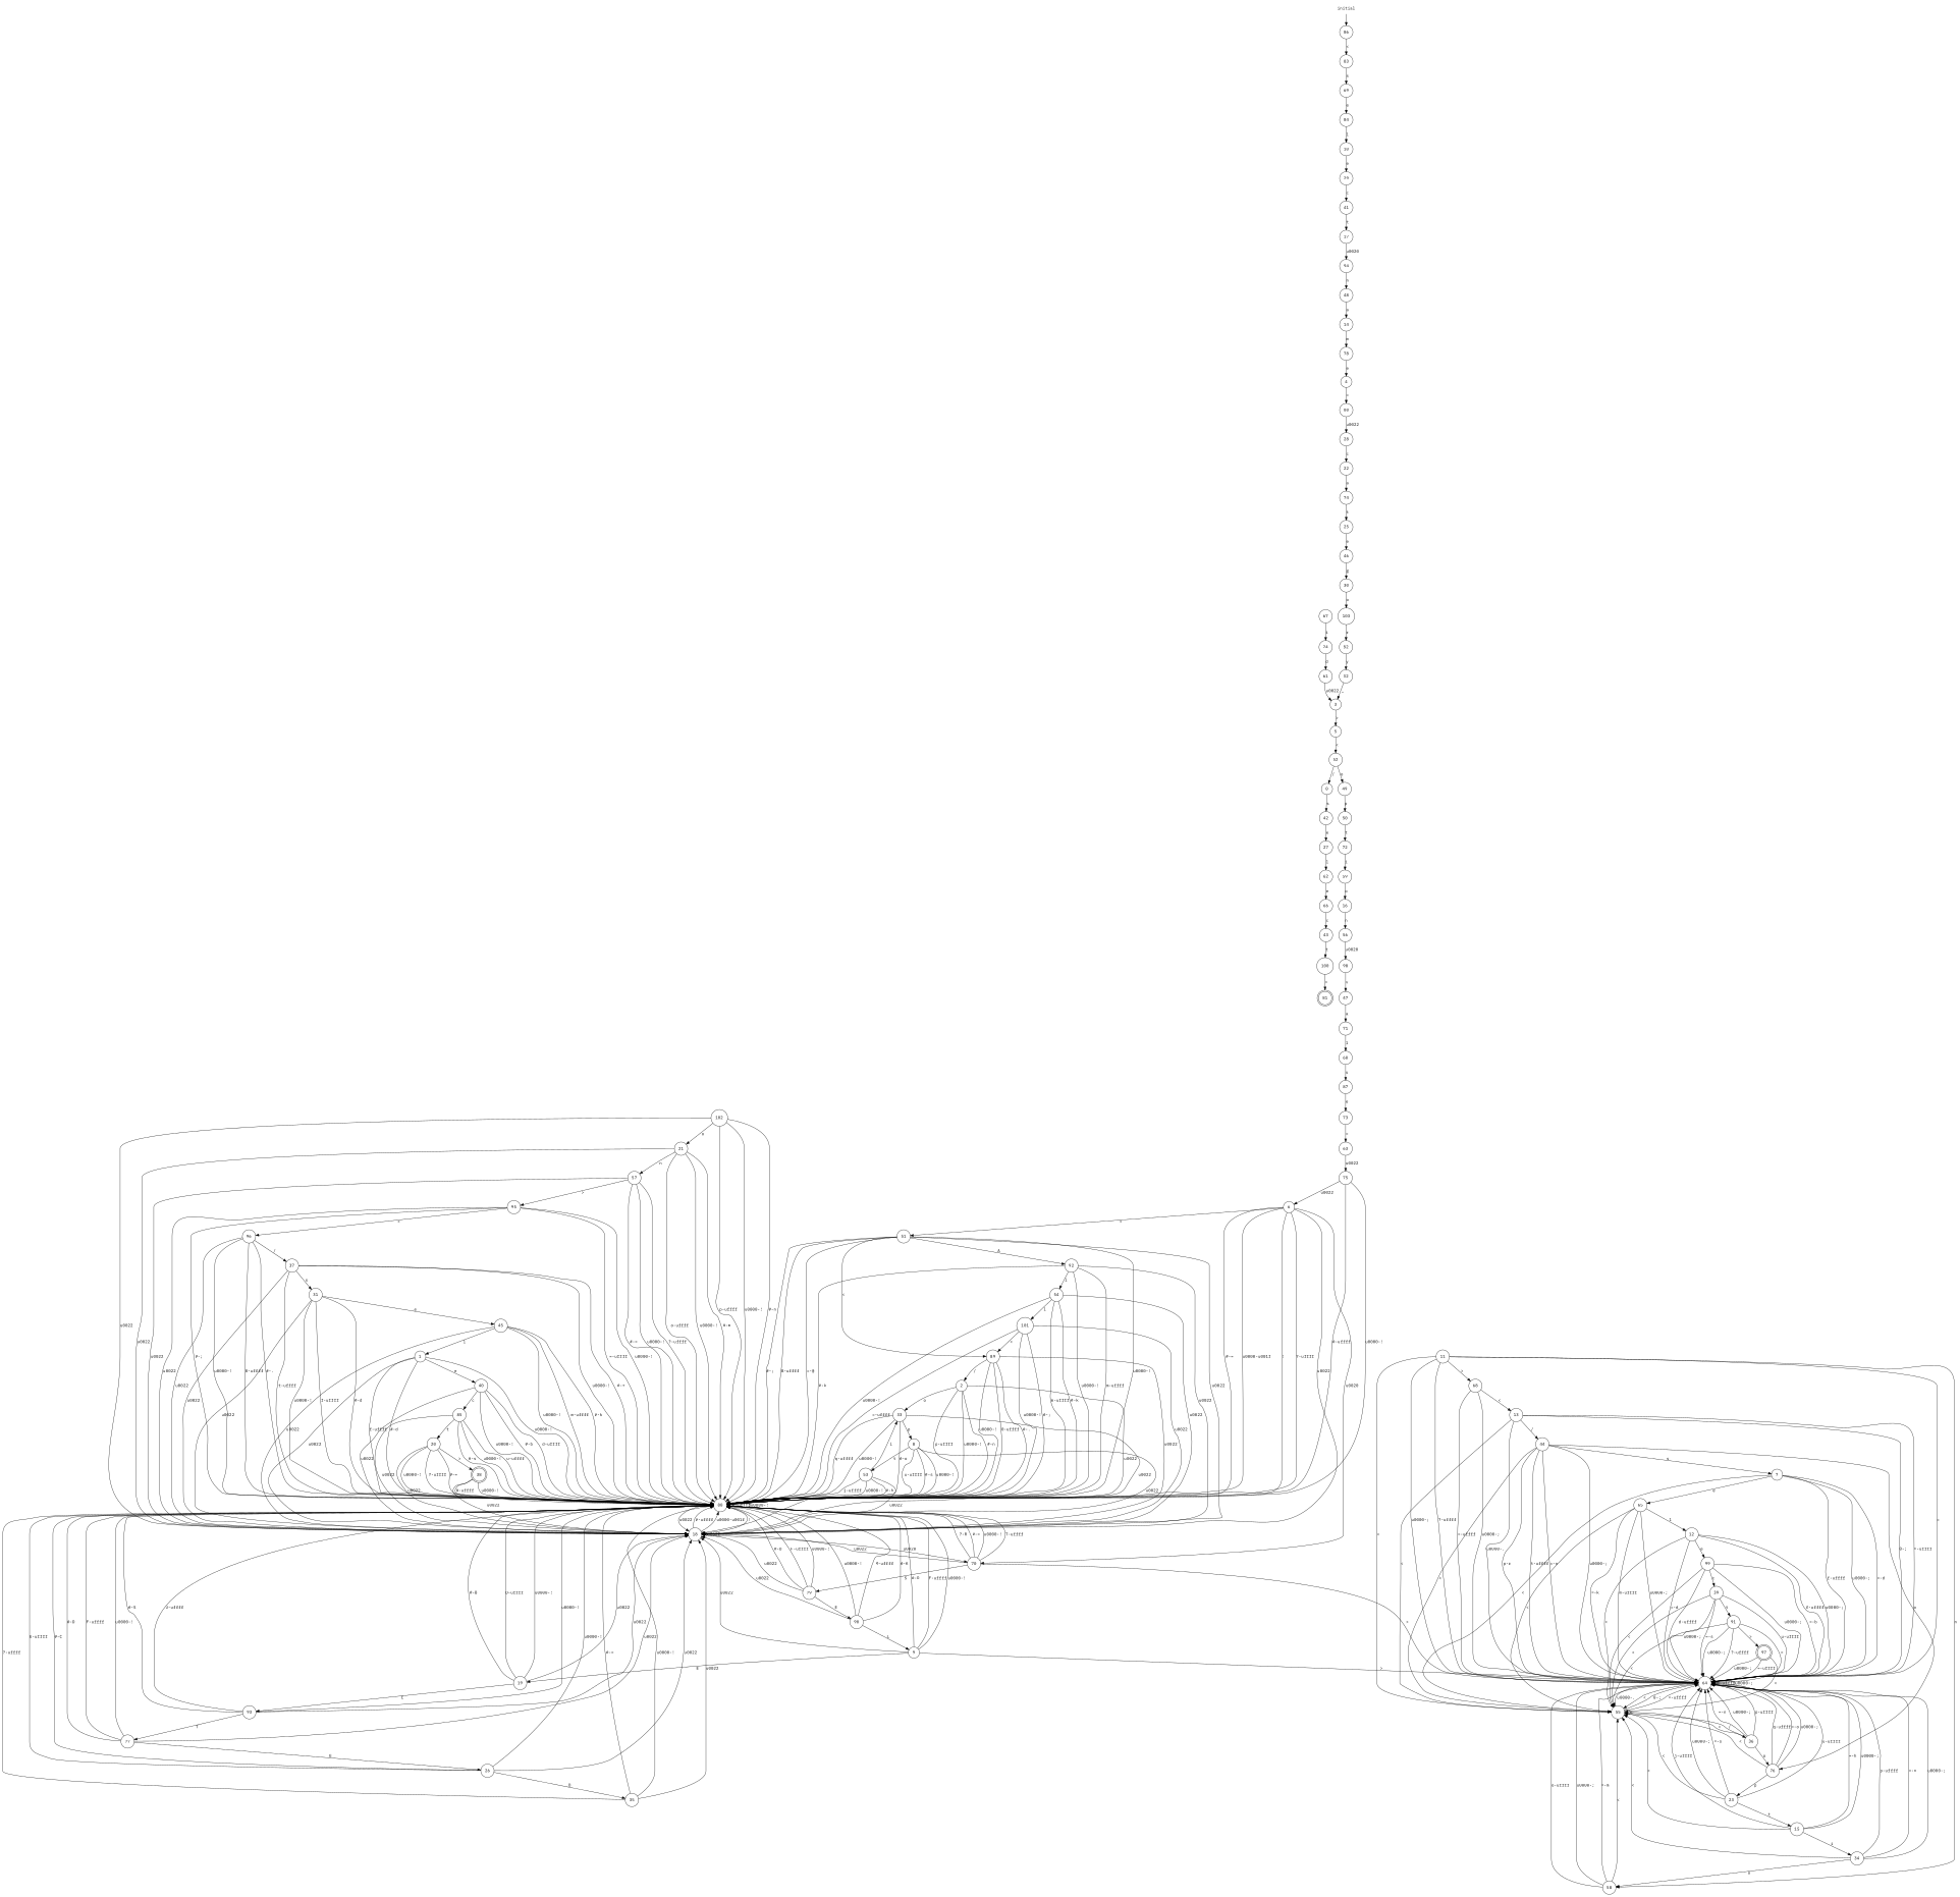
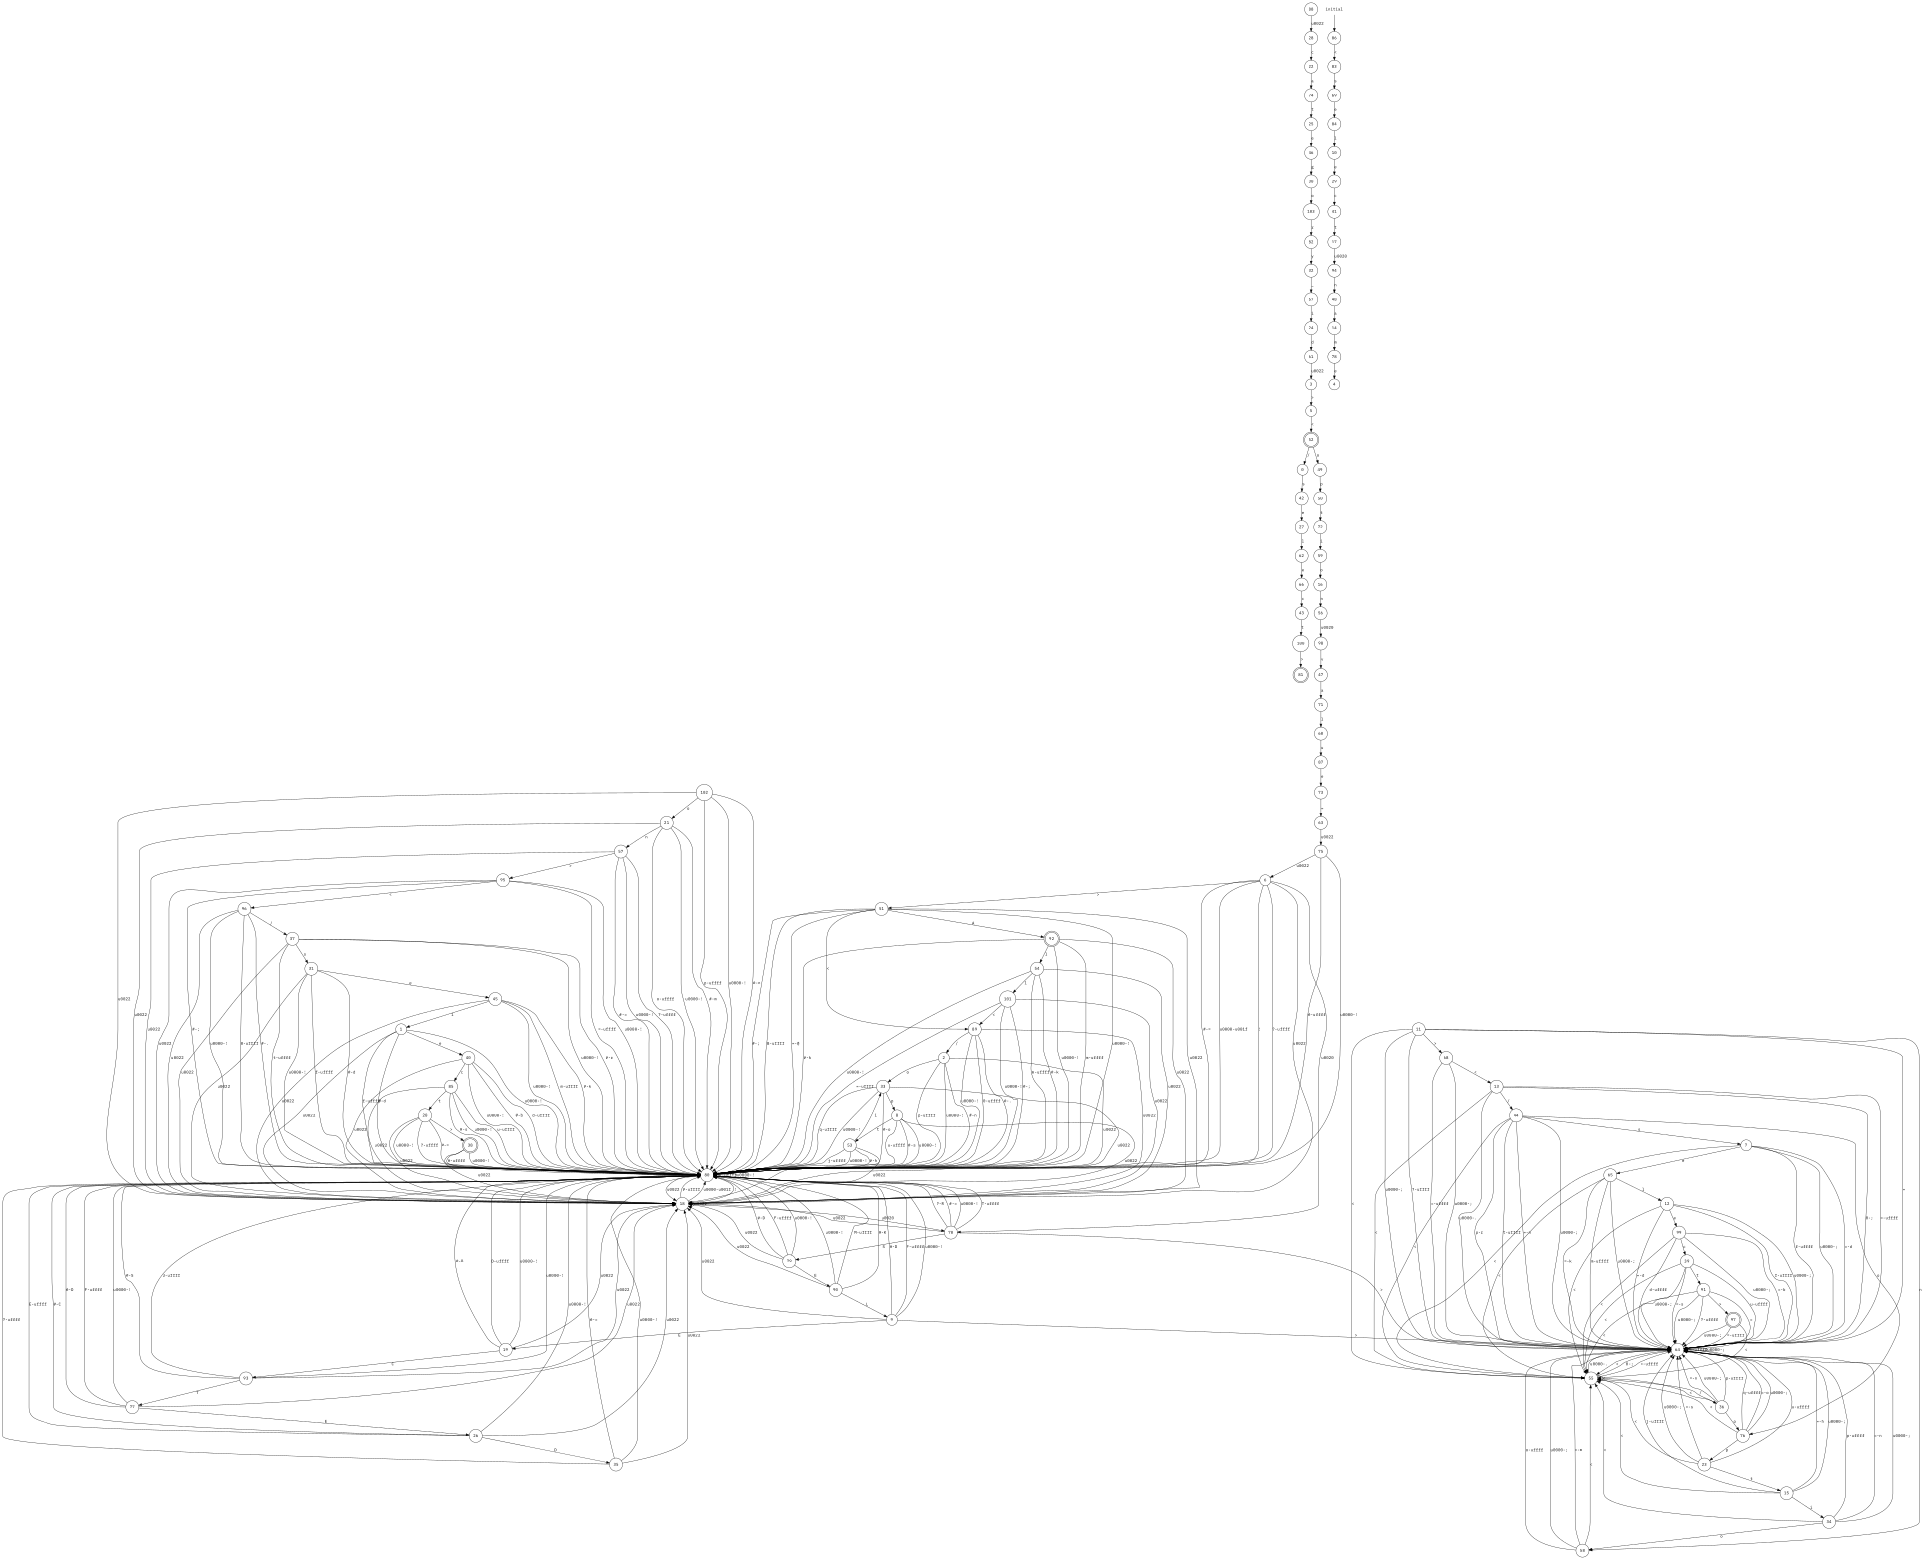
  digraph {
    fontname="IBM Plex Mono"
    rankdir=TB
    node [fontname="IBM Plex Mono" shape=circle]
    edge [fontname="IBM Plex Mono"]
    0
    42
    27
    62
    1
    18
    80
    40
    70
    85
    64
    79
    20
    2
    33
    8
    53
    3
    5
-   52
+   52 [shape=doublecircle]
    49
    4
    88
    28
    22
    50
    6
    51
-   92
+   92 [shape=doublecircle]
    89
    54
    55
    90
    7
    65
    12
    36
    99
    76
    102
    21
    9
    19
    93
    77
    10
    29
    41
    17
    11
    68
    58
    13
    44
    39
    91
    23
    14
    78
    15
    34
    16
    56
    98
    47
    94
    48
    26
    38 [shape=doublecircle]
    57
    95
    96
    74
    25
    46
    24
    61
    30
    103
    35
    66
    43
    82
    32
    31
    45
    67
    37
    97 [shape=doublecircle]
    100
    81 [shape=doublecircle]
    71
    60
    87
    72
    59
    101
    73
    63
    75
    69
    84
    83
    86
    initial [shape=plaintext]
    0 -> 42 [label=s]
    42 -> 27 [label=e]
    27 -> 62 [label=l]
    62 -> 66 [label=e]
    1 -> 18 [label="\u0022"]
    1 -> 80 [label="\u0000-!"]
    1 -> 80 [label="f-\uffff"]
    1 -> 80 [label="#-d"]
    1 -> 40 [label=e]
    18 -> 18 [label="\u0022"]
    18 -> 80 [label="#-\uffff"]
    18 -> 80 [label="\u0000-\u001f"]
    18 -> 80 [label="!"]
    18 -> 70 [label="\u0020"]
    80 -> 18 [label="\u0022"]
    80 -> 80 [label="#-\uffff"]
    80 -> 80 [label="\u0000-!"]
    40 -> 18 [label="\u0022"]
    40 -> 80 [label="\u0000-!"]
    40 -> 80 [label="#-b"]
    40 -> 80 [label="d-\uffff"]
    40 -> 85 [label=c]
    70 -> 18 [label="\u0022"]
    70 -> 80 [label="?-R"]
    70 -> 80 [label="#-="]
    70 -> 80 [label="\u0000-!"]
    70 -> 80 [label="T-\uffff"]
    70 -> 64 [label=">"]
    70 -> 79 [label=S]
    85 -> 18 [label="\u0022"]
    85 -> 80 [label="#-s"]
    85 -> 80 [label="\u0000-!"]
    85 -> 80 [label="u-\uffff"]
    85 -> 20 [label=t]
    64 -> 64 [label="=-\uffff"]
    64 -> 64 [label="\u0000-;"]
    64 -> 55 [label="<"]
    79 -> 18 [label="\u0022"]
    79 -> 80 [label="#-D"]
    79 -> 80 [label="F-\uffff"]
    79 -> 80 [label="\u0000-!"]
    79 -> 90 [label=E]
    20 -> 18 [label="\u0022"]
    20 -> 80 [label="#-="]
    20 -> 80 [label="\u0000-!"]
    20 -> 80 [label="?-\uffff"]
    20 -> 38 [label=">"]
    2 -> 18 [label="\u0022"]
    2 -> 80 [label="p-\uffff"]
    2 -> 80 [label="\u0000-!"]
    2 -> 80 [label="#-n"]
    2 -> 33 [label=o]
    33 -> 18 [label="\u0022"]
    33 -> 80 [label="q-\uffff"]
    33 -> 80 [label="\u0000-!"]
    33 -> 80 [label="#-o"]
    33 -> 8 [label=p]
    8 -> 18 [label="\u0022"]
    8 -> 80 [label="#-s"]
    8 -> 80 [label="\u0000-!"]
    8 -> 80 [label="u-\uffff"]
    8 -> 53 [label=t]
    53 -> 18 [label="\u0022"]
    53 -> 80 [label="\u0000-!"]
    53 -> 80 [label="#-h"]
    53 -> 80 [label="j-\uffff"]
    53 -> 33 [label=i]
    3 -> 5 [label=">"]
    5 -> 52 [label="<"]
    52 -> 0 [label="/"]
    52 -> 49 [label=o]
    49 -> 50 [label=p]
-   4 -> 88 [label="="]
    88 -> 28 [label="\u0022"]
    28 -> 22 [label=c]
    22 -> 74 [label=a]
    50 -> 72 [label=t]
    6 -> 18 [label="\u0022"]
    6 -> 80 [label="#-="]
    6 -> 80 [label="\u0000-\u001f"]
    6 -> 80 [label="!"]
    6 -> 80 [label="?-\uffff"]
    6 -> 70 [label="\u0020"]
    6 -> 51 [label=">"]
    51 -> 18 [label="\u0022"]
    51 -> 80 [label="\u0000-!"]
    51 -> 80 [label="#-;"]
    51 -> 80 [label="B-\uffff"]
    51 -> 80 [label="=-@"]
    51 -> 92 [label=A]
    51 -> 89 [label="<"]
    92 -> 18 [label="\u0022"]
    92 -> 80 [label="\u0000-!"]
    92 -> 80 [label="m-\uffff"]
    92 -> 80 [label="#-k"]
    92 -> 54 [label=l]
    89 -> 18 [label="\u0022"]
    89 -> 80 [label="\u0000-!"]
    89 -> 80 [label="0-\uffff"]
    89 -> 80 [label="#-."]
    89 -> 2 [label="/"]
    54 -> 18 [label="\u0022"]
    54 -> 80 [label="\u0000-!"]
    54 -> 80 [label="m-\uffff"]
    54 -> 80 [label="#-k"]
    54 -> 101 [label=l]
    55 -> 64 [label="0-;"]
    55 -> 64 [label="=-\uffff"]
    55 -> 64 [label="\u0000-."]
    55 -> 55 [label="<"]
    55 -> 36 [label="/"]
    90 -> 18 [label="\u0022"]
    90 -> 80 [label="\u0000-!"]
    90 -> 80 [label="#-K"]
    90 -> 80 [label="M-\uffff"]
    90 -> 9 [label=L]
    7 -> 64 [label="f-\uffff"]
    7 -> 64 [label="\u0000-;"]
    7 -> 64 [label="=-d"]
    7 -> 55 [label="<"]
    7 -> 65 [label=e]
    65 -> 64 [label="=-k"]
    65 -> 64 [label="m-\uffff"]
    65 -> 64 [label="\u0000-;"]
    65 -> 55 [label="<"]
    65 -> 12 [label=l]
    12 -> 64 [label="f-\uffff"]
    12 -> 64 [label="\u0000-;"]
    12 -> 64 [label="=-d"]
    12 -> 55 [label="<"]
    12 -> 99 [label=e]
    36 -> 64 [label="p-\uffff"]
    36 -> 64 [label="=-n"]
    36 -> 64 [label="\u0000-;"]
    36 -> 55 [label="<"]
    36 -> 76 [label=o]
    99 -> 64 [label="=-b"]
    99 -> 64 [label="d-\uffff"]
    99 -> 64 [label="\u0000-;"]
    99 -> 55 [label="<"]
    99 -> 39 [label=c]
    76 -> 64 [label="q-\uffff"]
    76 -> 64 [label="=-o"]
    76 -> 64 [label="\u0000-;"]
    76 -> 55 [label="<"]
    76 -> 23 [label=p]
    102 -> 18 [label="\u0022"]
    102 -> 80 [label="p-\uffff"]
    102 -> 80 [label="\u0000-!"]
    102 -> 80 [label="#-n"]
    102 -> 21 [label=o]
    21 -> 18 [label="\u0022"]
    21 -> 80 [label="o-\uffff"]
    21 -> 80 [label="\u0000-!"]
    21 -> 80 [label="#-m"]
    21 -> 57 [label=n]
    9 -> 18 [label="\u0022"]
    9 -> 80 [label="#-D"]
    9 -> 80 [label="F-\uffff"]
    9 -> 80 [label="\u0000-!"]
    9 -> 64 [label=">"]
    9 -> 19 [label=E]
    19 -> 18 [label="\u0022"]
    19 -> 80 [label="\u0000-!"]
    19 -> 80 [label="#-B"]
    19 -> 80 [label="D-\uffff"]
    19 -> 93 [label=C]
    93 -> 18 [label="\u0022"]
    93 -> 80 [label="\u0000-!"]
    93 -> 80 [label="#-S"]
    93 -> 80 [label="U-\uffff"]
    93 -> 77 [label=T]
    77 -> 18 [label="\u0022"]
    77 -> 80 [label="#-D"]
    77 -> 80 [label="F-\uffff"]
    77 -> 80 [label="\u0000-!"]
    77 -> 26 [label=E]
    10 -> 29 [label=e]
    29 -> 41 [label=c]
    41 -> 17 [label=t]
    17 -> 94 [label="\u0020"]
    11 -> 64 [label="="]
    11 -> 64 [label="\u0000-;"]
    11 -> 64 [label="?-\uffff"]
    11 -> 55 [label="<"]
    11 -> 68 [label=">"]
    11 -> 58 [label=n]
    68 -> 64 [label="=-\uffff"]
    68 -> 64 [label="\u0000-;"]
    68 -> 13 [label="<"]
    58 -> 64 [label="o-\uffff"]
    58 -> 64 [label="\u0000-;"]
    58 -> 64 [label="=-m"]
    58 -> 55 [label="<"]
    13 -> 64 [label="0-;"]
    13 -> 64 [label="=-\uffff"]
    13 -> 64 [label="\u0000-."]
    13 -> 55 [label="<"]
    13 -> 44 [label="/"]
    44 -> 64 [label="p-r"]
    44 -> 64 [label="t-\uffff"]
    44 -> 64 [label="=-n"]
    44 -> 64 [label="\u0000-;"]
    44 -> 55 [label="<"]
    44 -> 7 [label=s]
    44 -> 76 [label=o]
    39 -> 64 [label="u-\uffff"]
    39 -> 64 [label="\u0000-;"]
    39 -> 64 [label="=-s"]
    39 -> 55 [label="<"]
    39 -> 91 [label=t]
    91 -> 64 [label="="]
    91 -> 64 [label="\u0000-;"]
    91 -> 64 [label="?-\uffff"]
    91 -> 55 [label="<"]
    91 -> 97 [label=">"]
    23 -> 64 [label="u-\uffff"]
    23 -> 64 [label="\u0000-;"]
    23 -> 64 [label="=-s"]
    23 -> 55 [label="<"]
    23 -> 15 [label=t]
    14 -> 78 [label=m]
    78 -> 4 [label=e]
    15 -> 64 [label="=-h"]
    15 -> 64 [label="\u0000-;"]
    15 -> 64 [label="j-\uffff"]
    15 -> 55 [label="<"]
    15 -> 34 [label=i]
    34 -> 64 [label="p-\uffff"]
    34 -> 64 [label="=-n"]
    34 -> 64 [label="\u0000-;"]
    34 -> 55 [label="<"]
    34 -> 58 [label=o]
    16 -> 56 [label=n]
    56 -> 98 [label="\u0020"]
    98 -> 47 [label=v]
    47 -> 71 [label=a]
    94 -> 48 [label=n]
    48 -> 14 [label=a]
    26 -> 18 [label="\u0022"]
    26 -> 80 [label="\u0000-!"]
    26 -> 80 [label="E-\uffff"]
    26 -> 80 [label="#-C"]
    26 -> 35 [label=D]
    38 -> 18 [label="\u0022"]
    38 -> 80 [label="#-\uffff"]
    38 -> 80 [label="\u0000-!"]
    57 -> 18 [label="\u0022"]
    57 -> 80 [label="#-="]
    57 -> 80 [label="\u0000-!"]
    57 -> 80 [label="?-\uffff"]
    57 -> 95 [label=">"]
    95 -> 18 [label="\u0022"]
    95 -> 80 [label="=-\uffff"]
    95 -> 80 [label="\u0000-!"]
    95 -> 80 [label="#-;"]
    95 -> 96 [label="<"]
    96 -> 18 [label="\u0022"]
    96 -> 80 [label="\u0000-!"]
    96 -> 80 [label="0-\uffff"]
    96 -> 80 [label="#-."]
    96 -> 37 [label="/"]
    74 -> 25 [label=t]
    25 -> 46 [label=e]
    46 -> 30 [label=g]
    24 -> 61 [label=d]
    61 -> 3 [label="\u0022"]
    30 -> 103 [label=o]
    103 -> 82 [label=r]
    35 -> 18 [label="\u0022"]
    35 -> 80 [label="#-="]
    35 -> 80 [label="\u0000-!"]
    35 -> 80 [label="?-\uffff"]
    66 -> 43 [label=c]
    43 -> 100 [label=t]
    82 -> 32 [label=y]
-   32 -> 3 [label=_]
+   32 -> 67 [label=_]
    31 -> 18 [label="\u0022"]
    31 -> 80 [label="\u0000-!"]
    31 -> 80 [label="f-\uffff"]
    31 -> 80 [label="#-d"]
    31 -> 45 [label=e]
    45 -> 1 [label=l]
    45 -> 18 [label="\u0022"]
    45 -> 80 [label="\u0000-!"]
    45 -> 80 [label="m-\uffff"]
    45 -> 80 [label="#-k"]
    67 -> 24 [label=i]
    37 -> 18 [label="\u0022"]
    37 -> 80 [label="\u0000-!"]
    37 -> 80 [label="#-r"]
    37 -> 80 [label="t-\uffff"]
    37 -> 31 [label=s]
    97 -> 64 [label="=-\uffff"]
    97 -> 64 [label="\u0000-;"]
    97 -> 55 [label="<"]
    100 -> 81 [label=">"]
    71 -> 60 [label=l]
    60 -> 87 [label=u]
    87 -> 73 [label=e]
    72 -> 59 [label=i]
    59 -> 16 [label=o]
    101 -> 18 [label="\u0022"]
    101 -> 80 [label="=-\uffff"]
    101 -> 80 [label="\u0000-!"]
    101 -> 80 [label="#-;"]
    101 -> 89 [label="<"]
    73 -> 63 [label="="]
    63 -> 75 [label="\u0022"]
    75 -> 80 [label="#-\uffff"]
    75 -> 80 [label="\u0000-!"]
    75 -> 6 [label="\u0022"]
    69 -> 84 [label=e]
    84 -> 10 [label=l]
    83 -> 69 [label=s]
    86 -> 83 [label="<"]
    initial -> 86
  }
